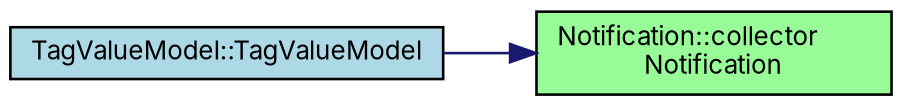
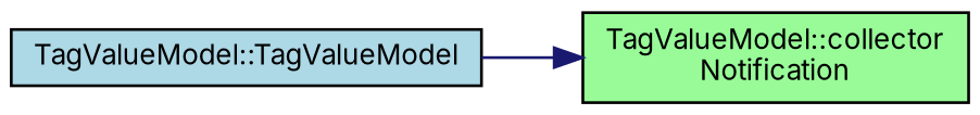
  digraph {
    rankdir=RL
    fontname=Inter
    node [color=black fontname=Inter fontsize=10 shape=record style=filled]
-   n1 [fillcolor=palegreen fontcolor=black height=0.2 label="Notification::collector\lNotification" width=0.4]
+   n1 [fillcolor=palegreen fontcolor=black height=0.2 label="TagValueModel::collector\lNotification" width=0.4]
    n2 [fillcolor=lightblue height=0.2 label="TagValueModel::TagValueModel" width=0.4]
    n1 -> n2 [color=midnightblue dir=back fontname=Inter fontsize=10 labelfontname=Helvetica labelfontsize=10 style=solid]
  }
